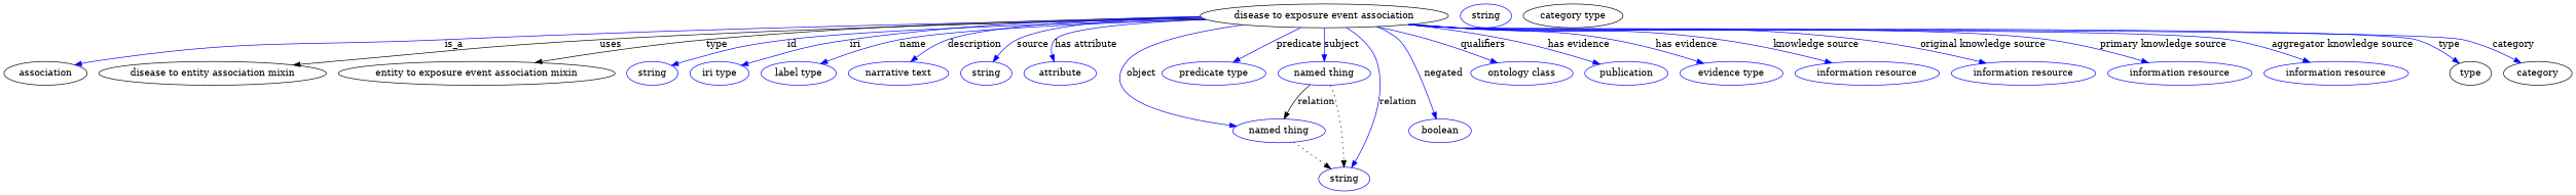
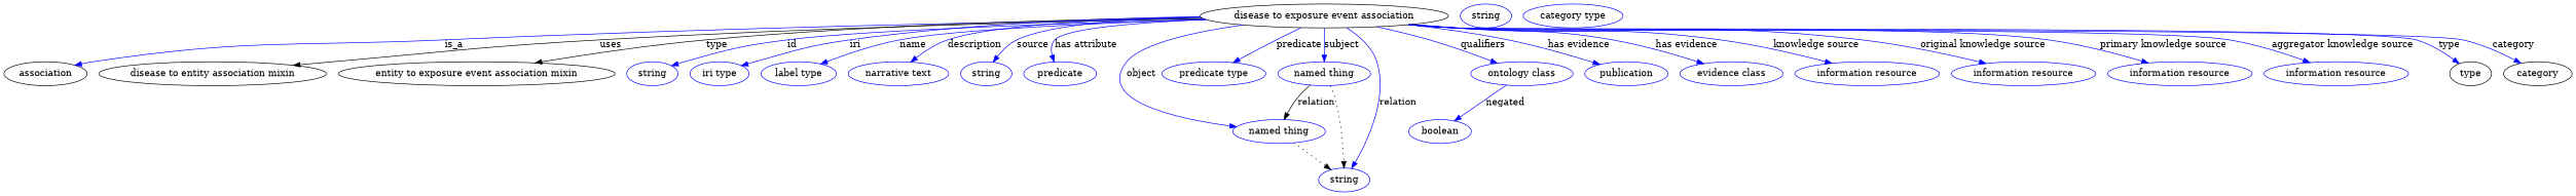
  digraph {
    node [color=blue]
    edge [color=blue style=solid]
    n1 [height=0.5 label="disease to exposure event association" width=3.9538 color=""]
    association [height=0.5 width=1.3902 color=""]
    "disease to entity association mixin" [height=0.5 width=3.683 color=""]
    "entity to exposure event association mixin" [height=0.5 width=4.4593 color=""]
    n5 [height=0.5 label=string width=0.84854]
    n6 [height=0.5 label="iri type" width=1.011]
    n7 [height=0.5 label="label type" width=1.2638]
    n8 [height=0.5 label="narrative text" width=1.6068]
    n9 [height=0.5 label=string width=0.84854]
-   n10 [height=0.5 label=attribute width=1.1193]
+   n10 [height=0.5 label=predicate width=1.1193]
    n11 [height=0.5 label="named thing" width=1.5346]
    n12 [height=0.5 label="predicate type" width=1.679]
    n13 [height=0.5 label="named thing" width=1.5346]
    n14 [height=0.5 label=string width=0.84854]
    n15 [height=0.5 label=boolean width=1.0652]
    n16 [height=0.5 label="ontology class" width=1.7151]
    n17 [height=0.5 label=publication width=1.3902]
-   n18 [height=0.5 label="evidence type" width=1.661]
+   n18 [height=0.5 label="evidence class" width=1.661]
    n19 [height=0.5 label="information resource" width=2.3651]
    n20 [height=0.5 label="information resource" width=2.3651]
    n21 [height=0.5 label="information resource" width=2.3651]
    n22 [height=0.5 label="information resource" width=2.3651]
    type [height=0.5 width=0.75 color=""]
    category [height=0.5 width=1.1374 color=""]
    n25 [height=0.5 label=string width=0.84854]
-   n26 [color=black height=0.5 label="category type" width=1.6249]
+   n26 [height=0.5 label="category type" width=1.6249]
    n1 -> association [label=is_a style=""]
    n1 -> "disease to entity association mixin" [label=uses color="" style=""]
    n1 -> "entity to exposure event association mixin" [label=type color="" style=""]
    n1 -> n5 [label=id]
    n1 -> n6 [label=iri]
    n1 -> n7 [label=name]
    n1 -> n8 [label=description]
    n1 -> n9 [label=source]
    n1 -> n10 [label="has attribute"]
    n1 -> n11 [label=subject]
    n1 -> n12 [label=predicate]
    n1 -> n13 [label=object]
    n1 -> n14 [label=relation]
-   n1 -> n15 [label=negated]
+   n16 -> n15 [label=negated]
    n1 -> n16 [label=qualifiers]
    n1 -> n17 [label="has evidence"]
    n1 -> n18 [label="has evidence"]
    n1 -> n19 [label="knowledge source"]
    n1 -> n20 [label="original knowledge source"]
    n1 -> n21 [label="primary knowledge source"]
    n1 -> n22 [label="aggregator knowledge source"]
    n1 -> type [label=type]
    n1 -> category [label=category]
    n11 -> n13 [label=relation color="" style=""]
    n11 -> n14 [style=dotted color=""]
    n13 -> n14 [style=dotted color=""]
  }
